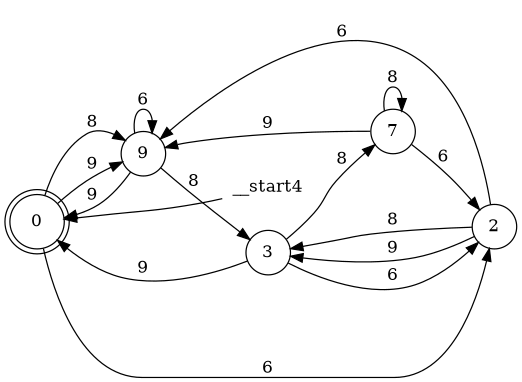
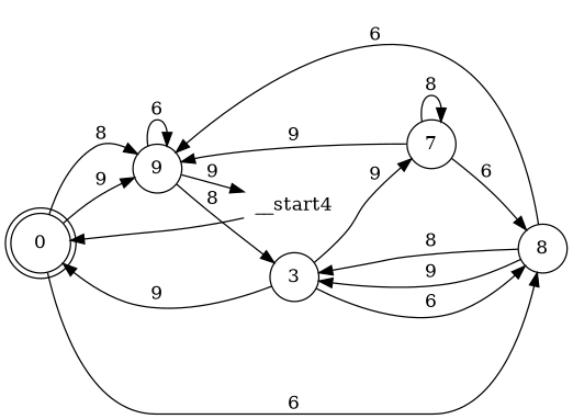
  digraph {
    rankdir=LR
    node [shape=circle]
    n1 [label=0 shape=doublecircle]
    n2 [label=9]
-   n3 [label=2]
+   n3 [label=8]
    n4 [label=3]
    n5 [label=7]
    n6 [height=0 label=__start4 shape=none width=0]
    n1 -> n2 [label=8]
    n1 -> n2 [label=9]
    n1 -> n3 [label=6]
-   n2 -> n1 [label=9]
+   n2 -> n6 [label=9]
    n2 -> n2 [label=6]
    n2 -> n4 [label=8]
    n3 -> n2 [label=6]
    n3 -> n4 [label=8]
    n3 -> n4 [label=9]
    n4 -> n1 [label=9]
    n4 -> n3 [label=6]
-   n4 -> n5 [label=8]
+   n4 -> n5 [label=9]
    n5 -> n2 [label=9]
    n5 -> n3 [label=6]
    n5 -> n5 [label=8]
    n6 -> n1
  }
